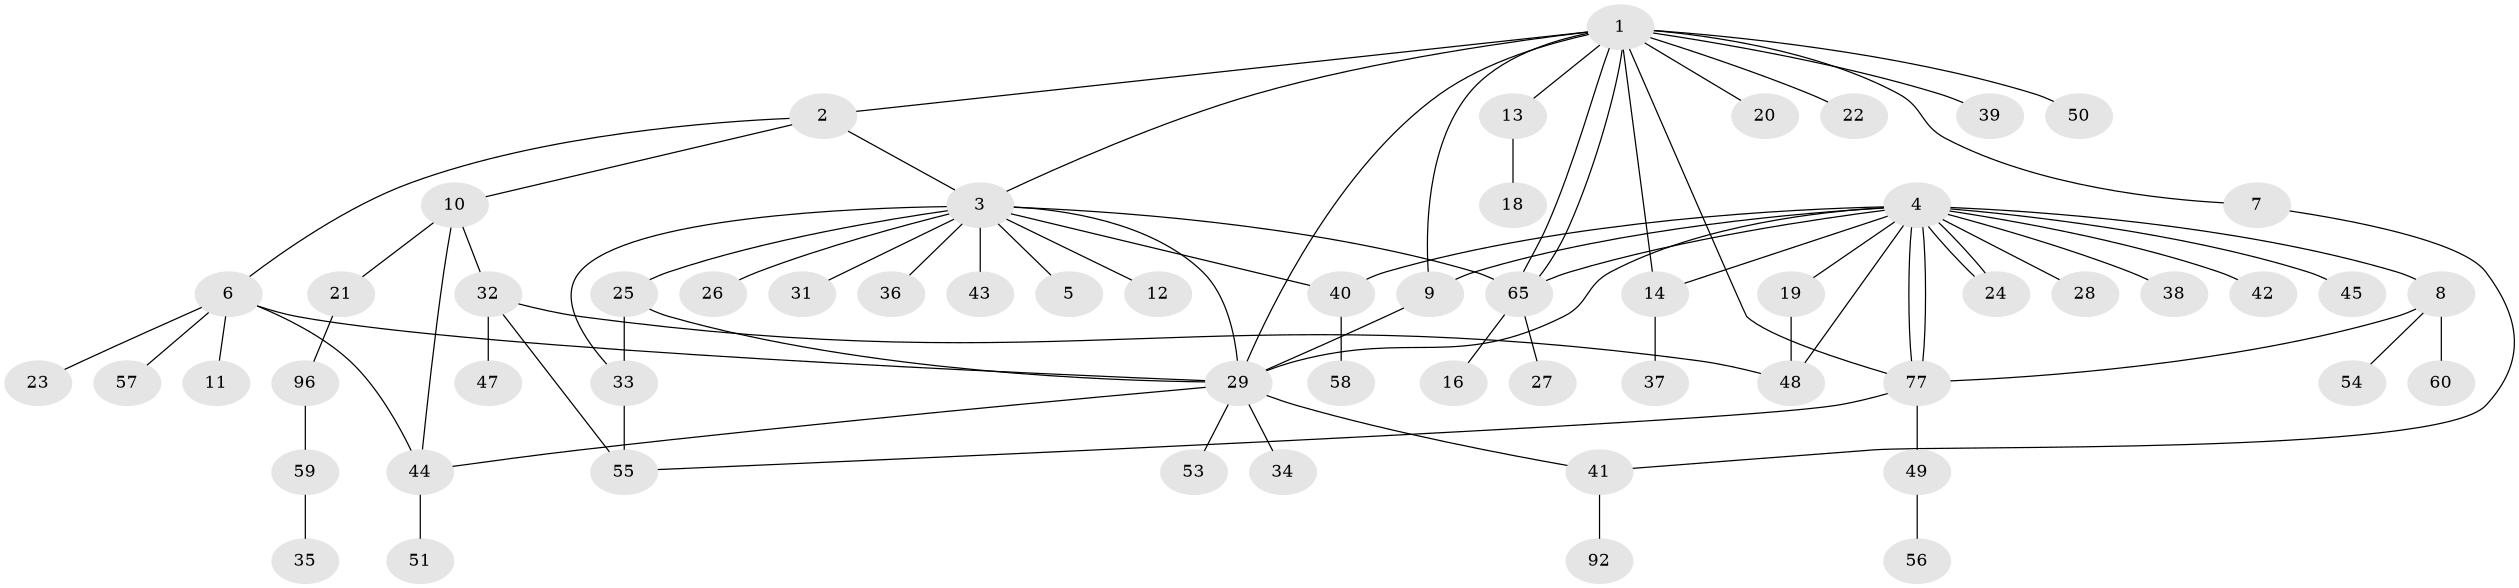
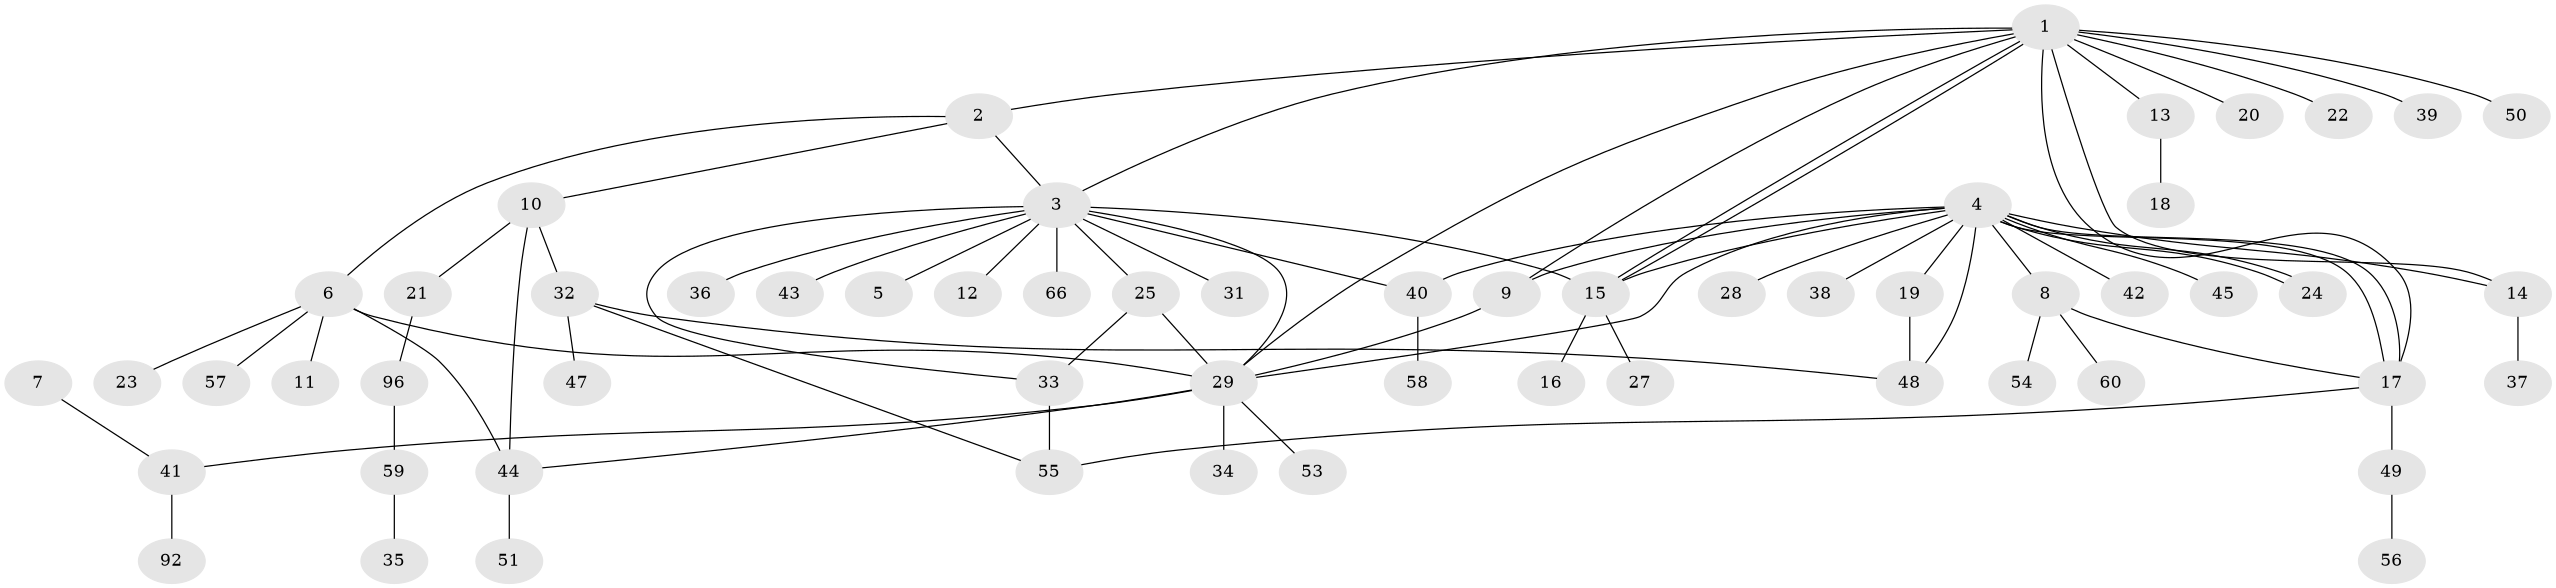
  graph {
    node [color=gray90 style=filled]
    1
    2
    3
    7
    9
    13
    14
-   15 [label=65]
-   17 [label=77]
+   15
+   17
    20
    22
    29
    39
    50
    6
    10
    5
    12
    25
-   26
+   26 [label=66]
    31
    33
    36
    40
    43
    41
    18
    37
    16
    27
    49
    55
    44
    34
    53
    11
    23
    57
    21
    32
    4
    8
    19
    24
    28
    38
    42
    45
    48
    58
    54
    60
    51
    n54 [label=92]
    n55 [label=96]
    47
    56
    59
    35
    1 -- 2
    1 -- 3
-   1 -- 7
    1 -- 9
    1 -- 13
    1 -- 14
    1 -- 15
    1 -- 15
    1 -- 17
    1 -- 20
    1 -- 22
    1 -- 29
    1 -- 39
    1 -- 50
    2 -- 3
    2 -- 6
    2 -- 10
    3 -- 15
    3 -- 29
    3 -- 5
    3 -- 12
    3 -- 25
    3 -- 26
    3 -- 31
    3 -- 33
    3 -- 36
    3 -- 40
    3 -- 43
    7 -- 41
    9 -- 29
    13 -- 18
    14 -- 37
    15 -- 16
    15 -- 27
    17 -- 49
    17 -- 55
    29 -- 41
    29 -- 44
    29 -- 34
    29 -- 53
    6 -- 29
    6 -- 44
    6 -- 11
    6 -- 23
    6 -- 57
    10 -- 44
    10 -- 21
    10 -- 32
    25 -- 29
    25 -- 33
    33 -- 55
    40 -- 58
    41 -- n54
    49 -- 56
    44 -- 51
    21 -- n55
    32 -- 55
    32 -- 48
    32 -- 47
    4 -- 9
    4 -- 14
    4 -- 15
    4 -- 17
    4 -- 17
    4 -- 29
    4 -- 40
    4 -- 8
    4 -- 19
    4 -- 24
    4 -- 24
    4 -- 28
    4 -- 38
    4 -- 42
    4 -- 45
    4 -- 48
    8 -- 17
    8 -- 54
    8 -- 60
    19 -- 48
    n55 -- 59
    59 -- 35
  }
